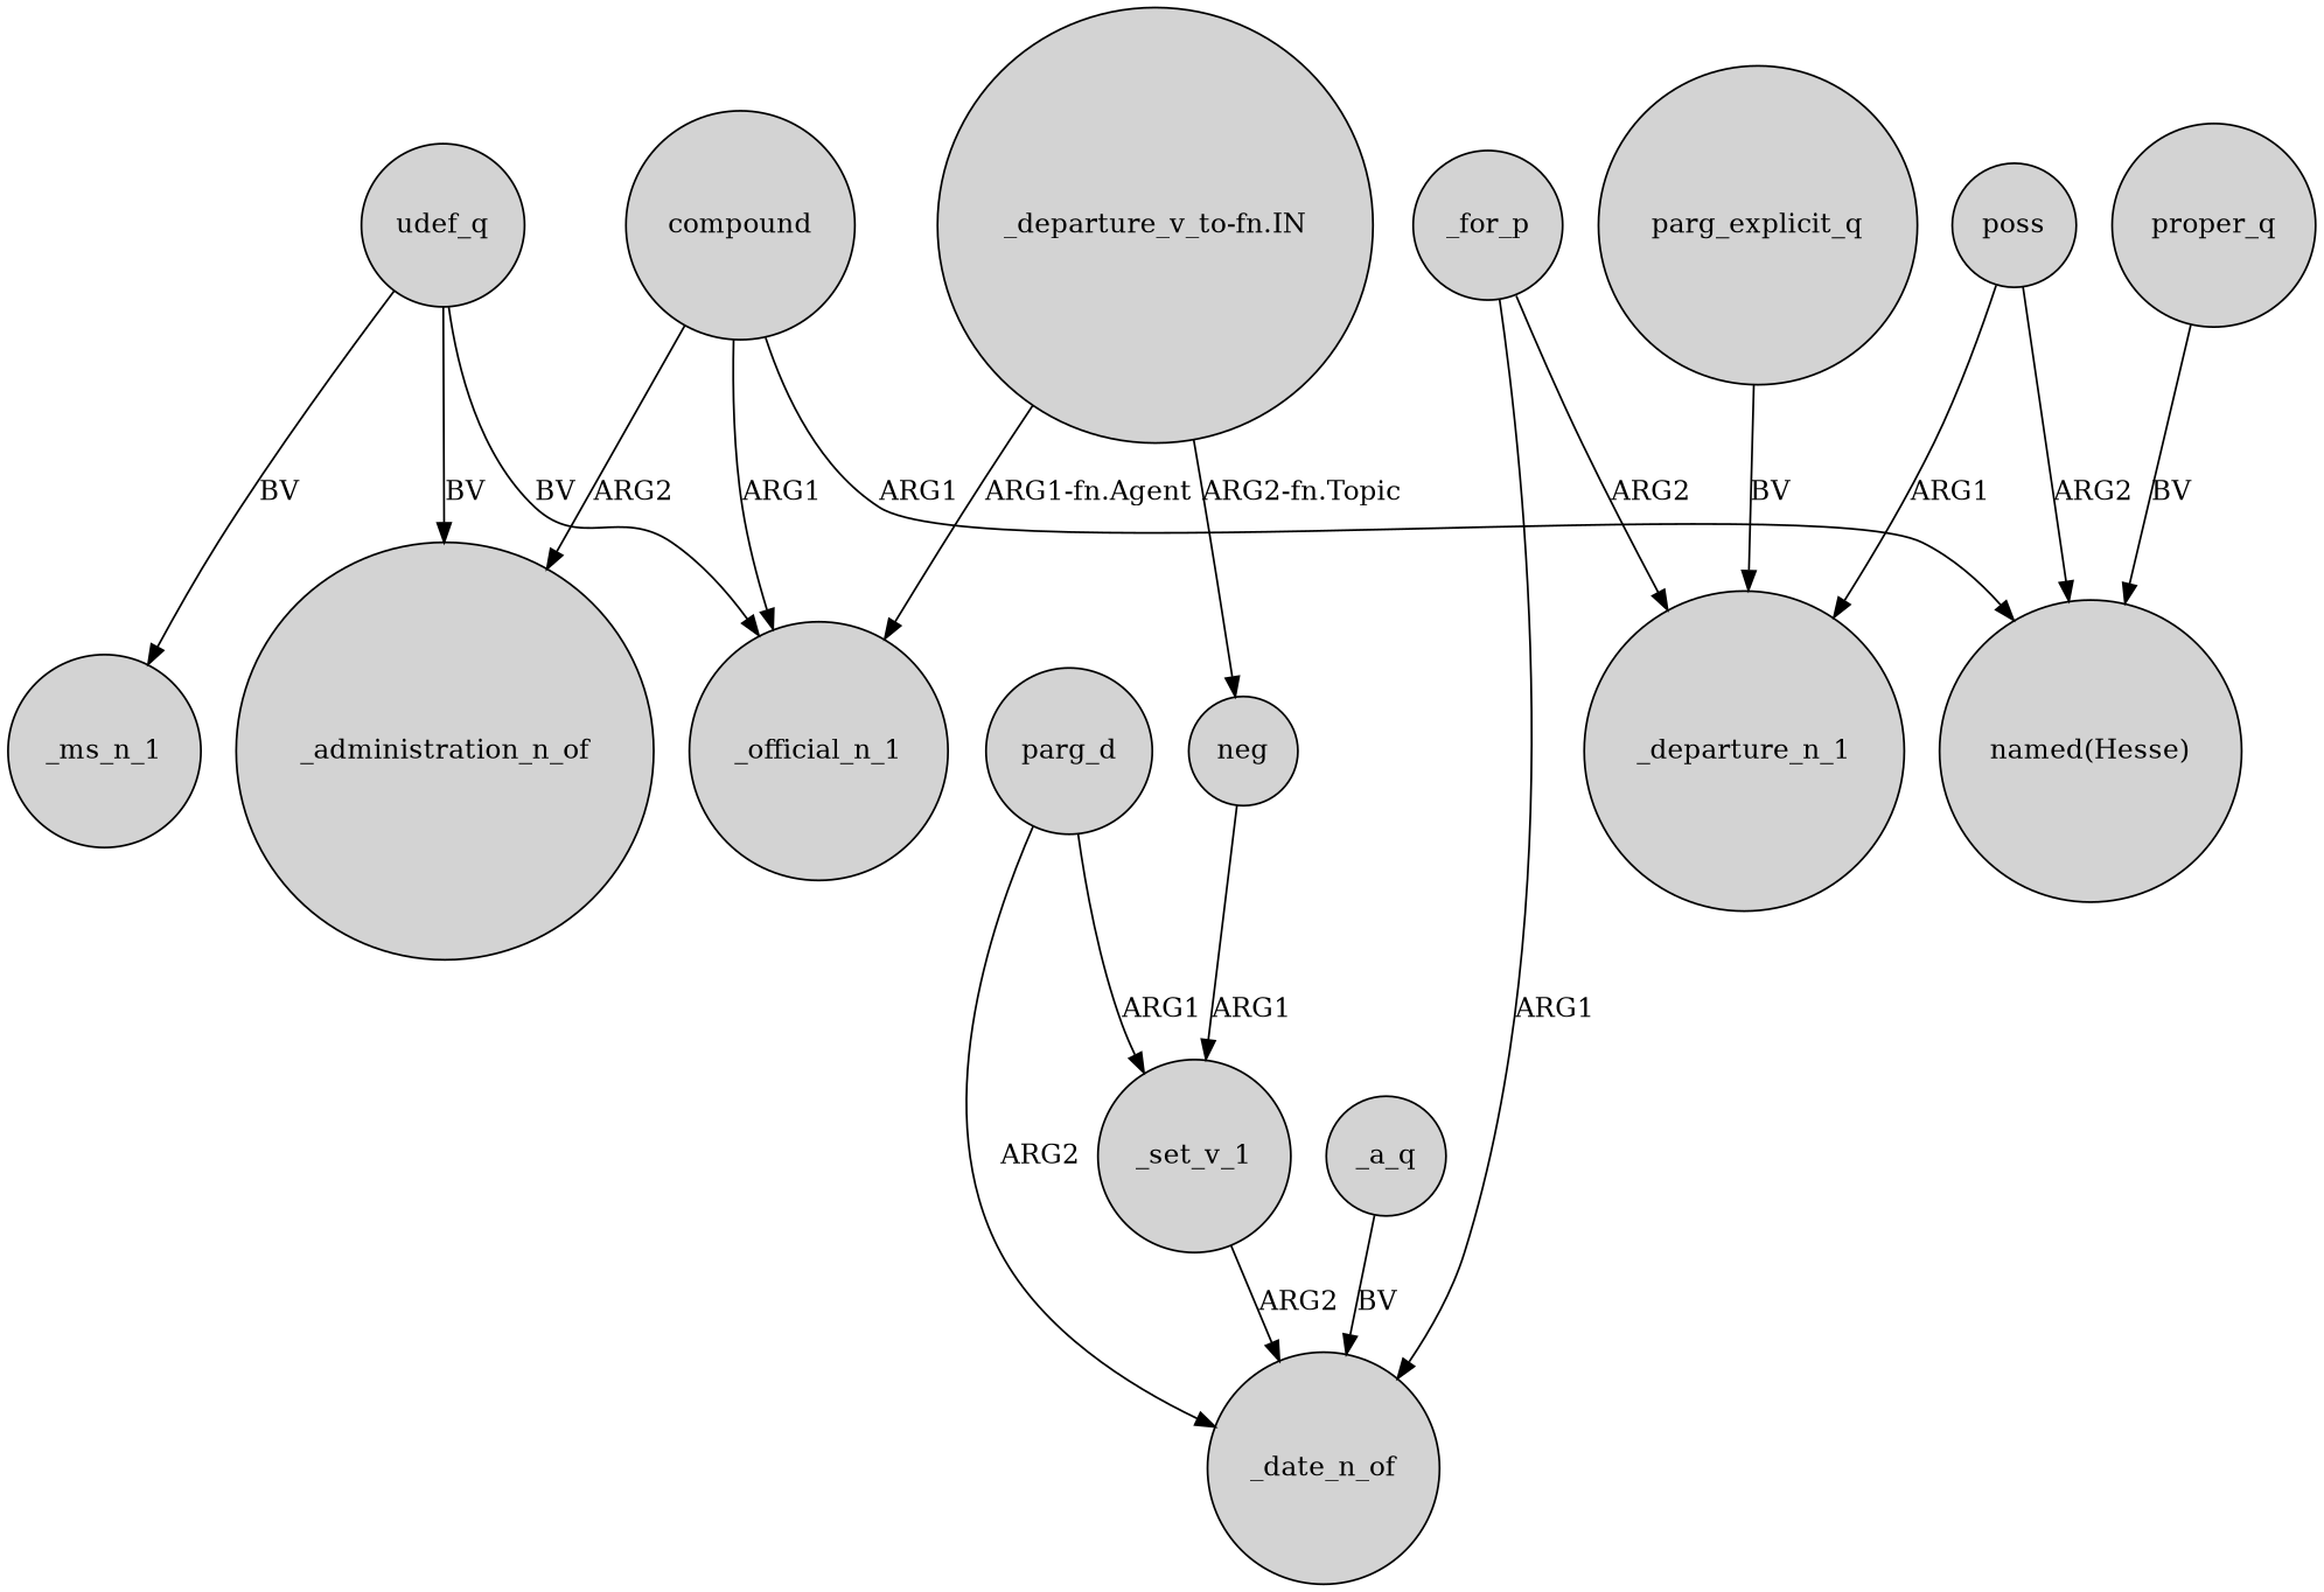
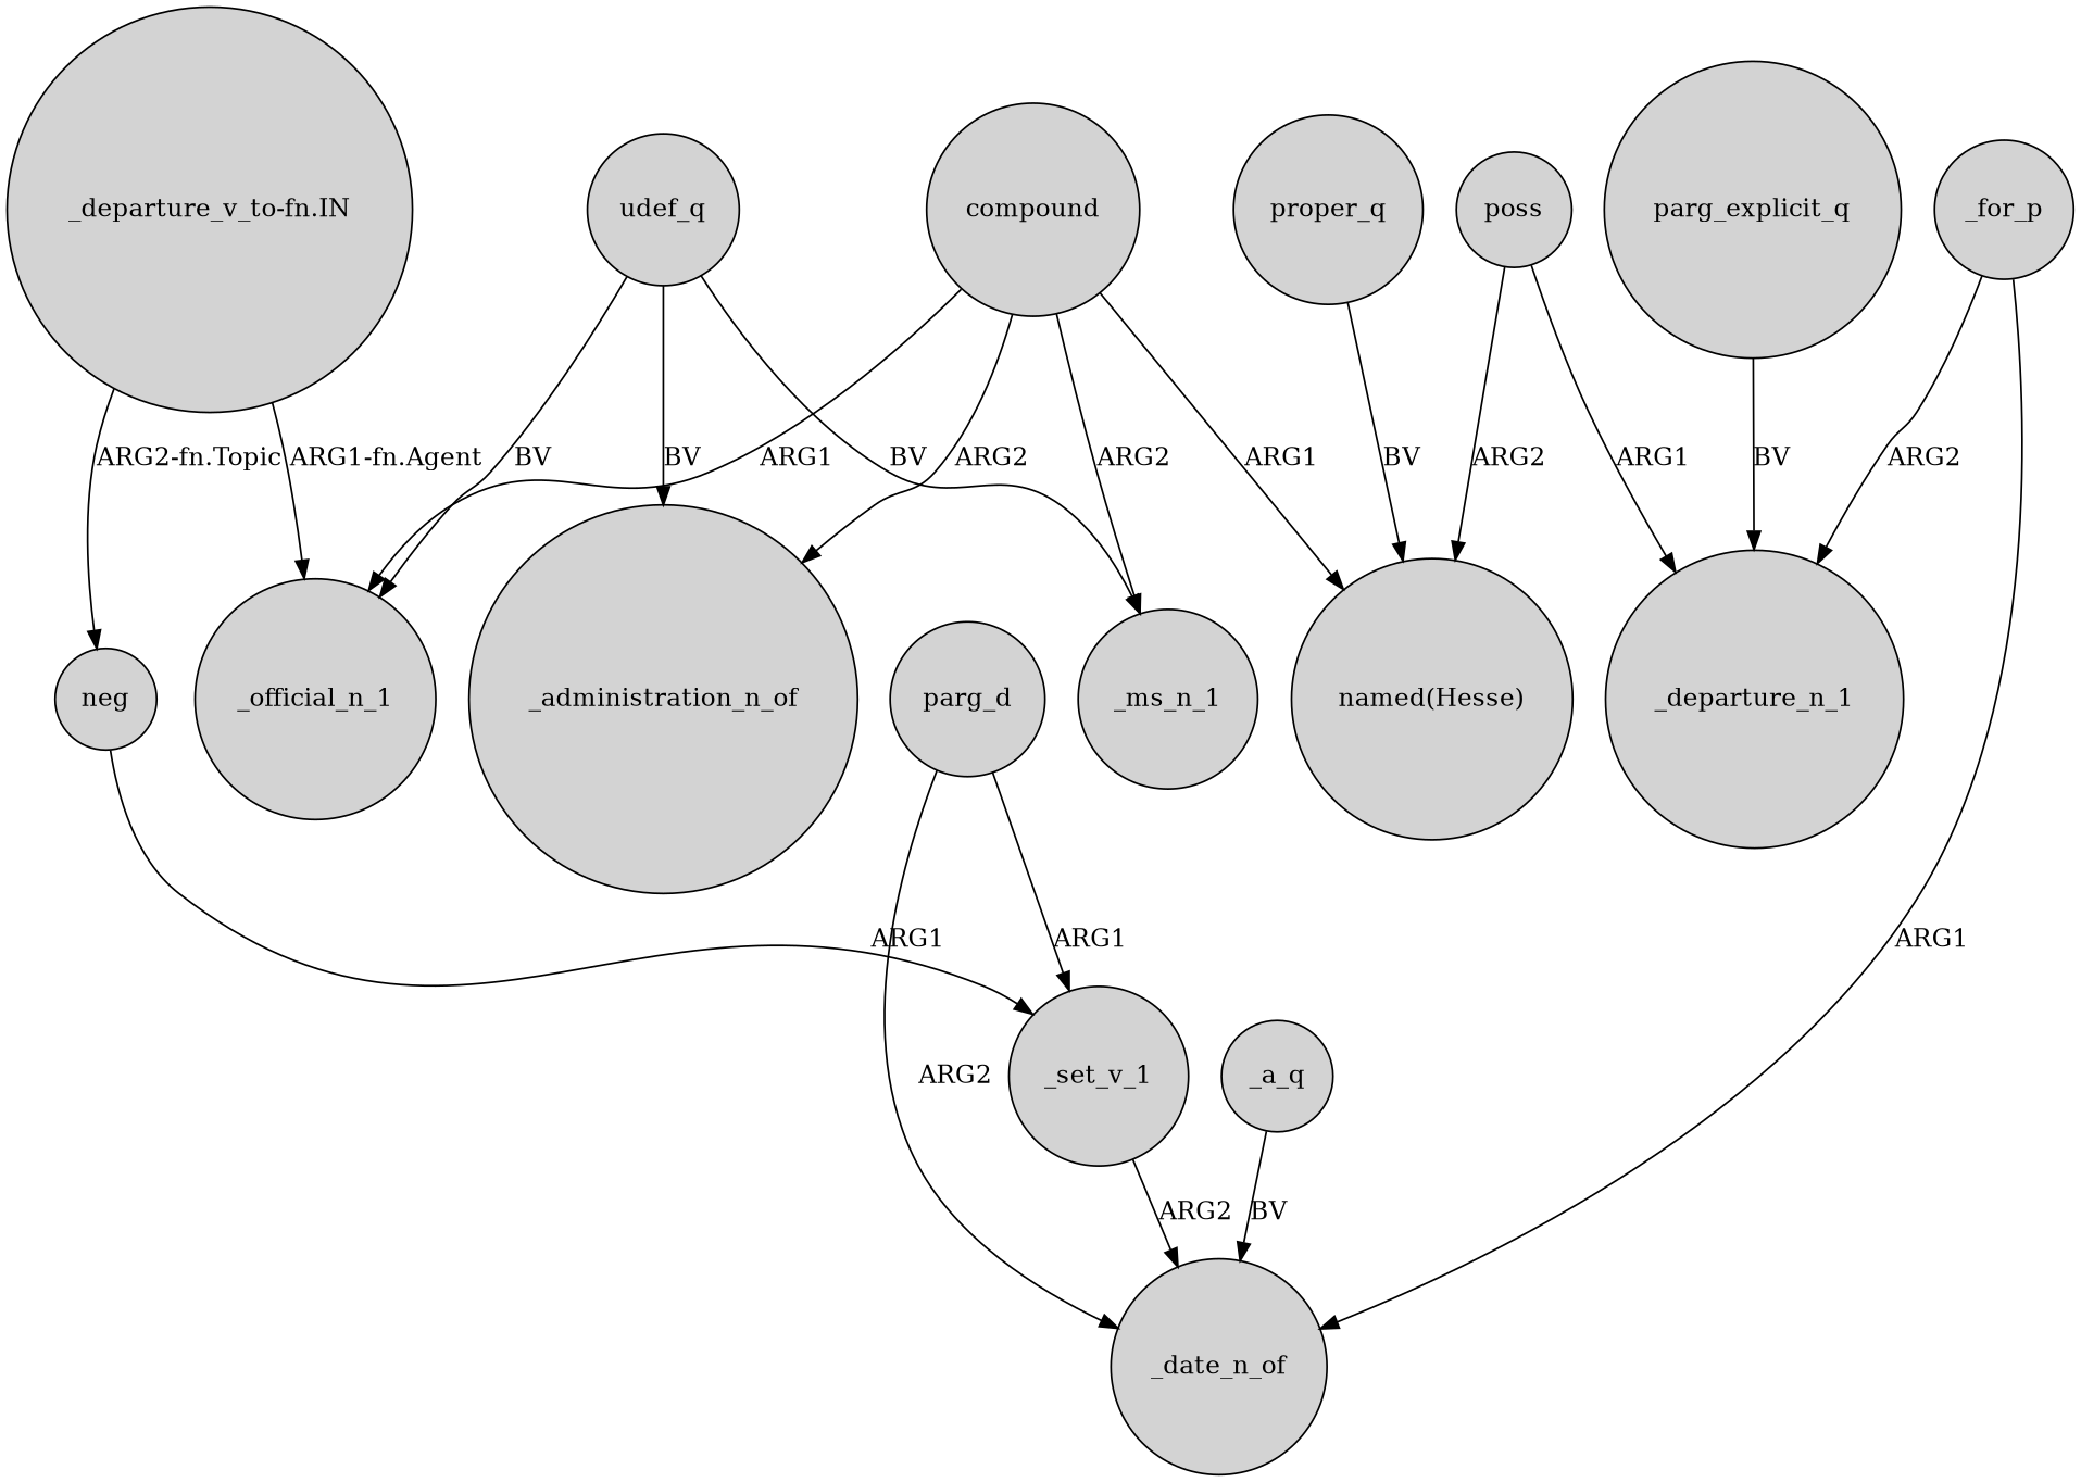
  digraph {
    node [shape=circle style=filled]
    udef_q
    _administration_n_of
    _official_n_1
    _ms_n_1
    neg
    _set_v_1
    _date_n_of
    n8 [label="_departure_v_to-fn.IN"]
    compound
    "named(Hesse)"
    _for_p
    _departure_n_1
    n13 [label=parg_explicit_q]
    _a_q
    proper_q
    poss
    parg_d
    udef_q -> _administration_n_of [label=BV]
    udef_q -> _official_n_1 [label=BV]
    udef_q -> _ms_n_1 [label=BV]
    neg -> _set_v_1 [label=ARG1]
    _set_v_1 -> _date_n_of [label=ARG2]
    n8 -> _official_n_1 [label="ARG1-fn.Agent"]
    n8 -> neg [label="ARG2-fn.Topic"]
    compound -> _administration_n_of [label=ARG2]
    compound -> _official_n_1 [label=ARG1]
+   compound -> _ms_n_1 [label=ARG2]
    compound -> "named(Hesse)" [label=ARG1]
    _for_p -> _date_n_of [label=ARG1]
    _for_p -> _departure_n_1 [label=ARG2]
    n13 -> _departure_n_1 [label=BV]
    _a_q -> _date_n_of [label=BV]
    proper_q -> "named(Hesse)" [label=BV]
    poss -> "named(Hesse)" [label=ARG2]
    poss -> _departure_n_1 [label=ARG1]
    parg_d -> _set_v_1 [label=ARG1]
    parg_d -> _date_n_of [label=ARG2]
  }
